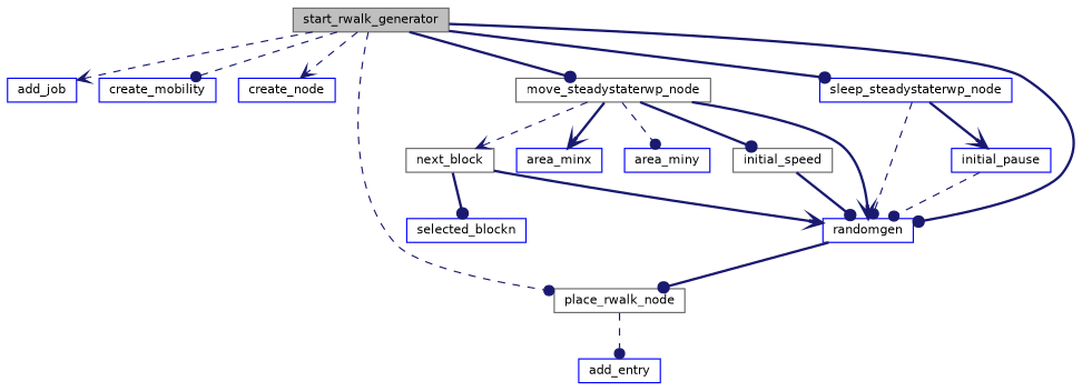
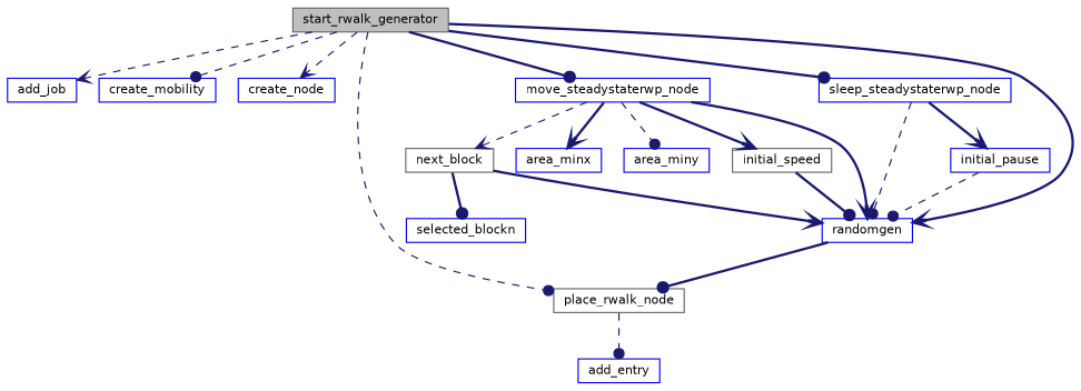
  digraph {
    rankdir=TB
    node [color=blue fillcolor=white fontname=Helvetica fontsize=10 shape=record style=filled]
    edge [arrowhead=dot color=midnightblue fontname=Helvetica fontsize=10 labelfontname=Helvetica labelfontsize=10 style=bold]
    n1 [color=gray40 fillcolor=grey75 fontcolor=black height=0.2 label=start_rwalk_generator width=0.4]
    n2 [height=0.2 label=add_job width=0.4]
    n3 [height=0.2 label=create_mobility width=0.4]
    n4 [height=0.2 label=create_node width=0.4]
-   n5 [color=gray40 height=0.2 label=move_steadystaterwp_node width=0.4]
+   n5 [height=0.2 label=move_steadystaterwp_node width=0.4]
    n6 [height=0.2 label=randomgen width=0.4]
    n7 [color=gray40 height=0.2 label=place_rwalk_node width=0.4]
    n8 [height=0.2 label=sleep_steadystaterwp_node width=0.4]
    n9 [height=0.2 label=area_minx width=0.4]
    n10 [height=0.2 label=area_miny width=0.4]
    n11 [color=gray40 height=0.2 label=initial_speed width=0.4]
    n12 [color=gray40 height=0.2 label=next_block width=0.4]
    n13 [height=0.2 label=add_entry width=0.4]
    n14 [height=0.2 label=initial_pause width=0.4]
    n15 [height=0.2 label=selected_blockn width=0.4]
    n1 -> n2 [arrowhead=vee style=dashed]
    n1 -> n3 [style=dashed]
    n1 -> n4 [arrowhead=vee style=dashed]
    n1 -> n5
-   n1 -> n6
+   n1 -> n6 [arrowhead=vee]
    n1 -> n7 [style=dashed]
    n1 -> n8
    n5 -> n6 [arrowhead=vee]
    n5 -> n9 [arrowhead=vee]
    n5 -> n10 [style=dashed]
-   n5 -> n11
+   n5 -> n11 [arrowhead=vee]
    n5 -> n12 [arrowhead=vee style=dashed]
    n6 -> n7
    n7 -> n13 [style=dashed]
    n8 -> n6 [style=dashed]
    n8 -> n14 [arrowhead=vee]
    n11 -> n6
    n12 -> n6 [arrowhead=vee]
    n12 -> n15
    n14 -> n6 [style=dashed]
  }
